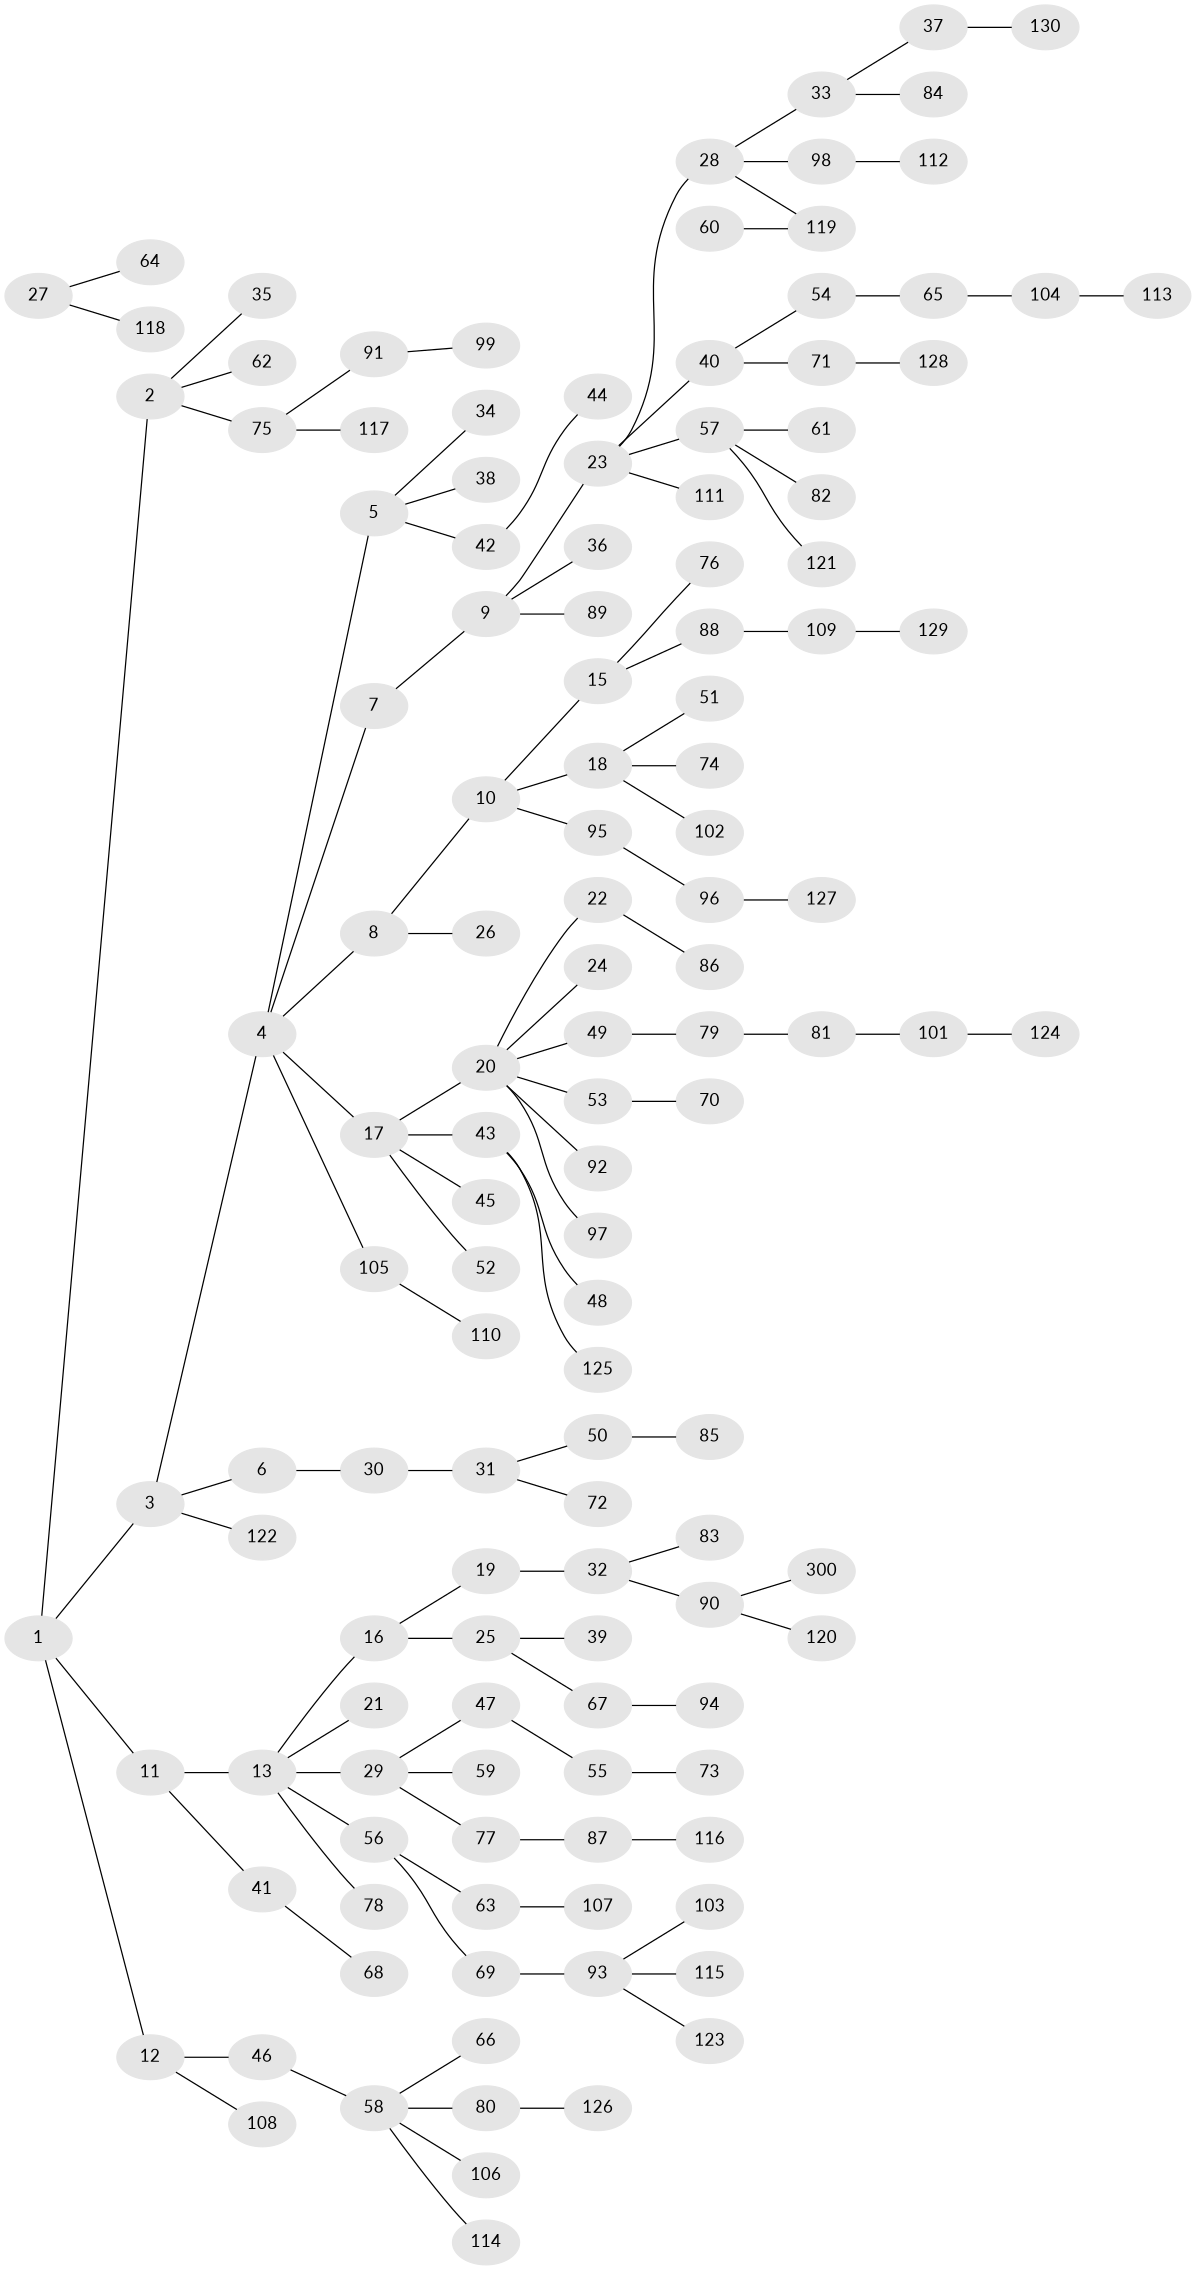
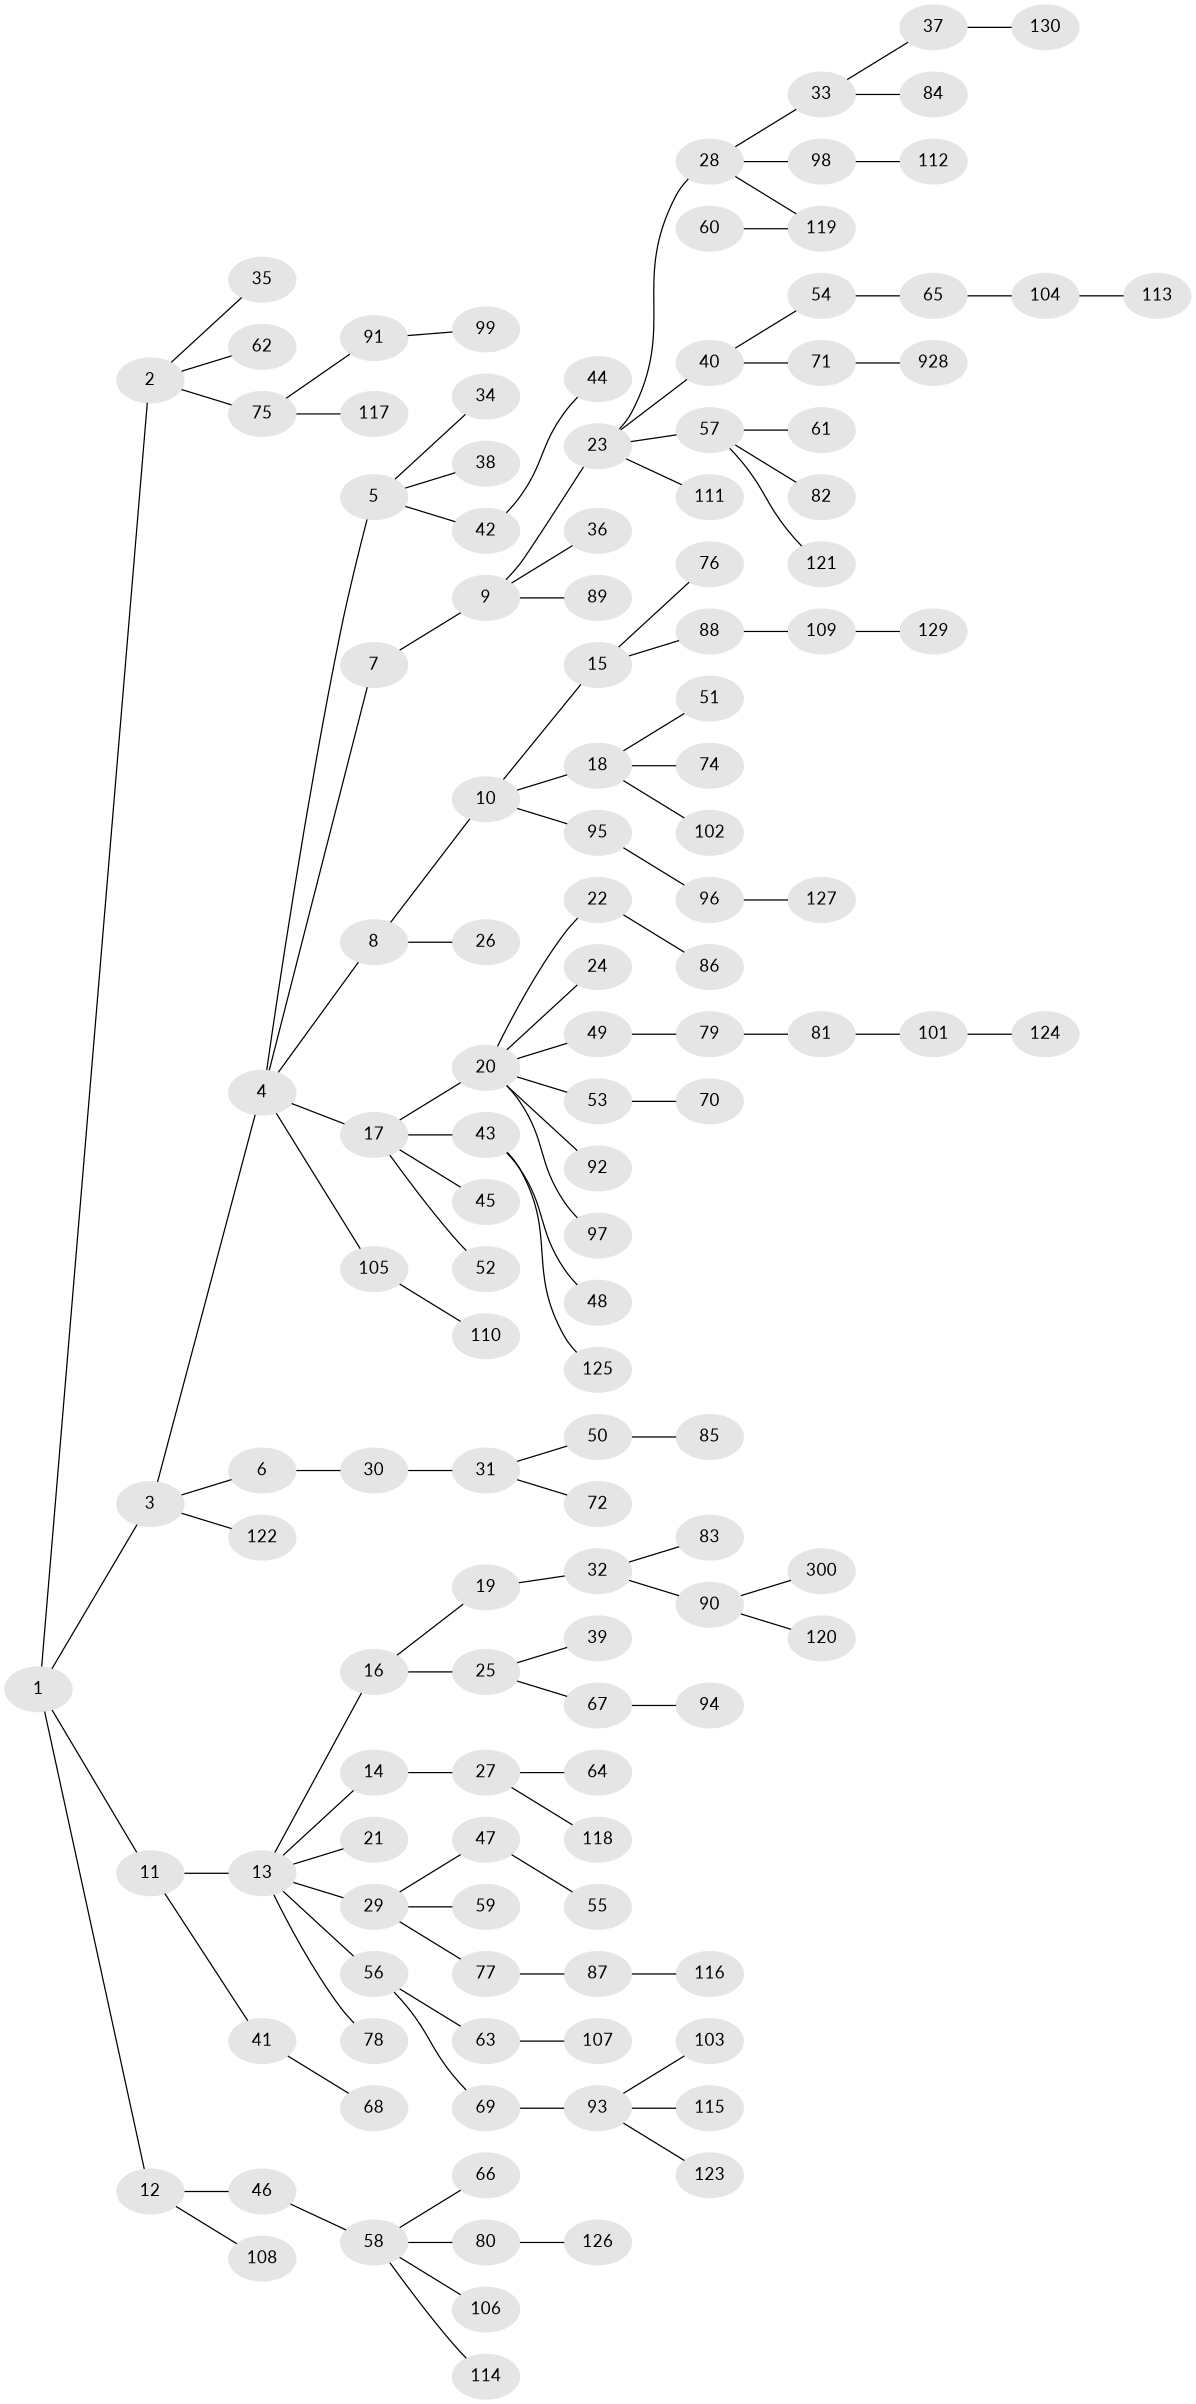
  graph {
    fontname=Lato
    rankdir=LR
    node [color=gray90 fontname=Lato style=filled]
    edge [fontname=Lato]
    1
    2
    3
    11
    12
    35
    62
    75
    4
    6
    122
    13
    41
    46
    108
    91
    117
    5
    7
    8
    17
    105
    30
    34
    38
    42
    9
    10
    26
    20
    43
    45
    52
    110
    44
    31
    23
    36
    89
    15
    18
    95
    28
    40
    57
    111
    76
    88
    51
    74
    102
    96
    16
+   14
    21
    29
    56
    78
    19
    25
    68
    58
    27
    47
    59
    77
    63
    69
    64
    118
    109
    32
    39
    67
    22
    24
    49
    53
    92
    97
    48
    125
    83
    90
    86
    79
    70
    33
    98
    119
    54
    71
    61
    82
    121
    94
    37
    84
    60
    112
    55
    87
    50
    72
    85
    n106 [label=300]
    120
    130
    65
-   128
+   128 [label=928]
    66
    80
    106
    114
-   73
    81
    104
    107
    93
    126
    113
    103
    115
    123
    99
    116
    101
    124
    129
    127
    1 -- 2
    1 -- 3
    1 -- 11
    1 -- 12
    2 -- 35
    2 -- 62
    2 -- 75
    3 -- 4
    3 -- 6
    3 -- 122
    11 -- 13
    11 -- 41
    12 -- 46
    12 -- 108
    75 -- 91
    75 -- 117
    4 -- 5
    4 -- 7
    4 -- 8
    4 -- 17
    4 -- 105
    6 -- 30
    13 -- 16
+   13 -- 14
    13 -- 21
    13 -- 29
    13 -- 56
    13 -- 78
    41 -- 68
    46 -- 58
    91 -- 99
    5 -- 34
    5 -- 38
    5 -- 42
    7 -- 9
    8 -- 10
    8 -- 26
    17 -- 20
    17 -- 43
    17 -- 45
    17 -- 52
    105 -- 110
    30 -- 31
    42 -- 44
    9 -- 23
    9 -- 36
    9 -- 89
    10 -- 15
    10 -- 18
    10 -- 95
    20 -- 22
    20 -- 24
    20 -- 49
    20 -- 53
    20 -- 92
    20 -- 97
    43 -- 48
    43 -- 125
    31 -- 50
    31 -- 72
    23 -- 28
    23 -- 40
    23 -- 57
    23 -- 111
    15 -- 76
    15 -- 88
    18 -- 51
    18 -- 74
    18 -- 102
    95 -- 96
    28 -- 33
    28 -- 98
    28 -- 119
    40 -- 54
    40 -- 71
    57 -- 61
    57 -- 82
    57 -- 121
    88 -- 109
    96 -- 127
    16 -- 19
    16 -- 25
+   14 -- 27
    29 -- 47
    29 -- 59
    29 -- 77
    56 -- 63
    56 -- 69
    19 -- 32
    25 -- 39
    25 -- 67
    58 -- 66
    58 -- 80
    58 -- 106
    58 -- 114
    27 -- 64
    27 -- 118
    47 -- 55
    77 -- 87
    63 -- 107
    69 -- 93
    109 -- 129
    32 -- 83
    32 -- 90
    67 -- 94
    22 -- 86
    49 -- 79
    53 -- 70
    90 -- n106
    90 -- 120
    79 -- 81
    33 -- 37
    33 -- 84
    98 -- 112
    54 -- 65
    71 -- 128
    37 -- 130
    60 -- 119
-   55 -- 73
    87 -- 116
    50 -- 85
    65 -- 104
    80 -- 126
    81 -- 101
    104 -- 113
    93 -- 103
    93 -- 115
    93 -- 123
    101 -- 124
  }
